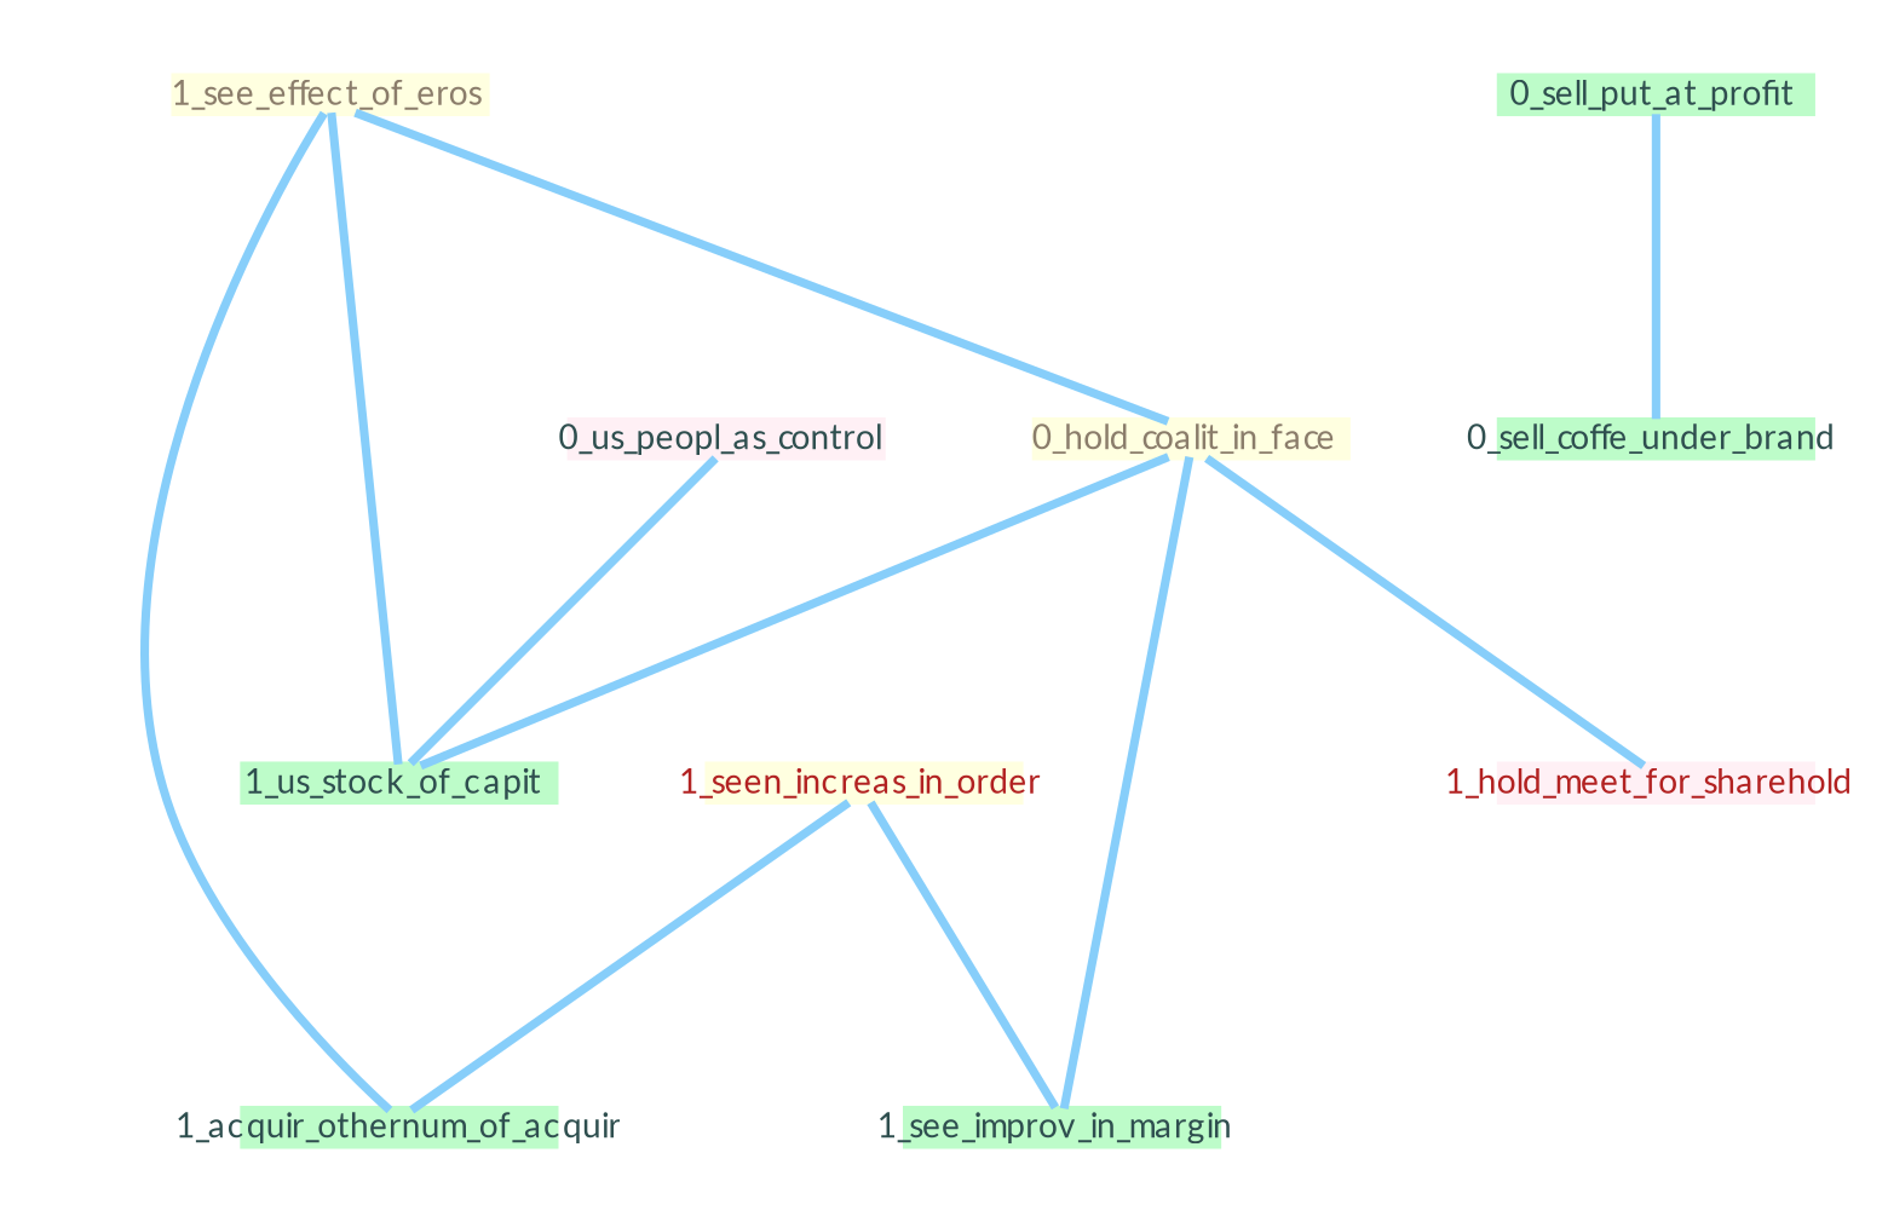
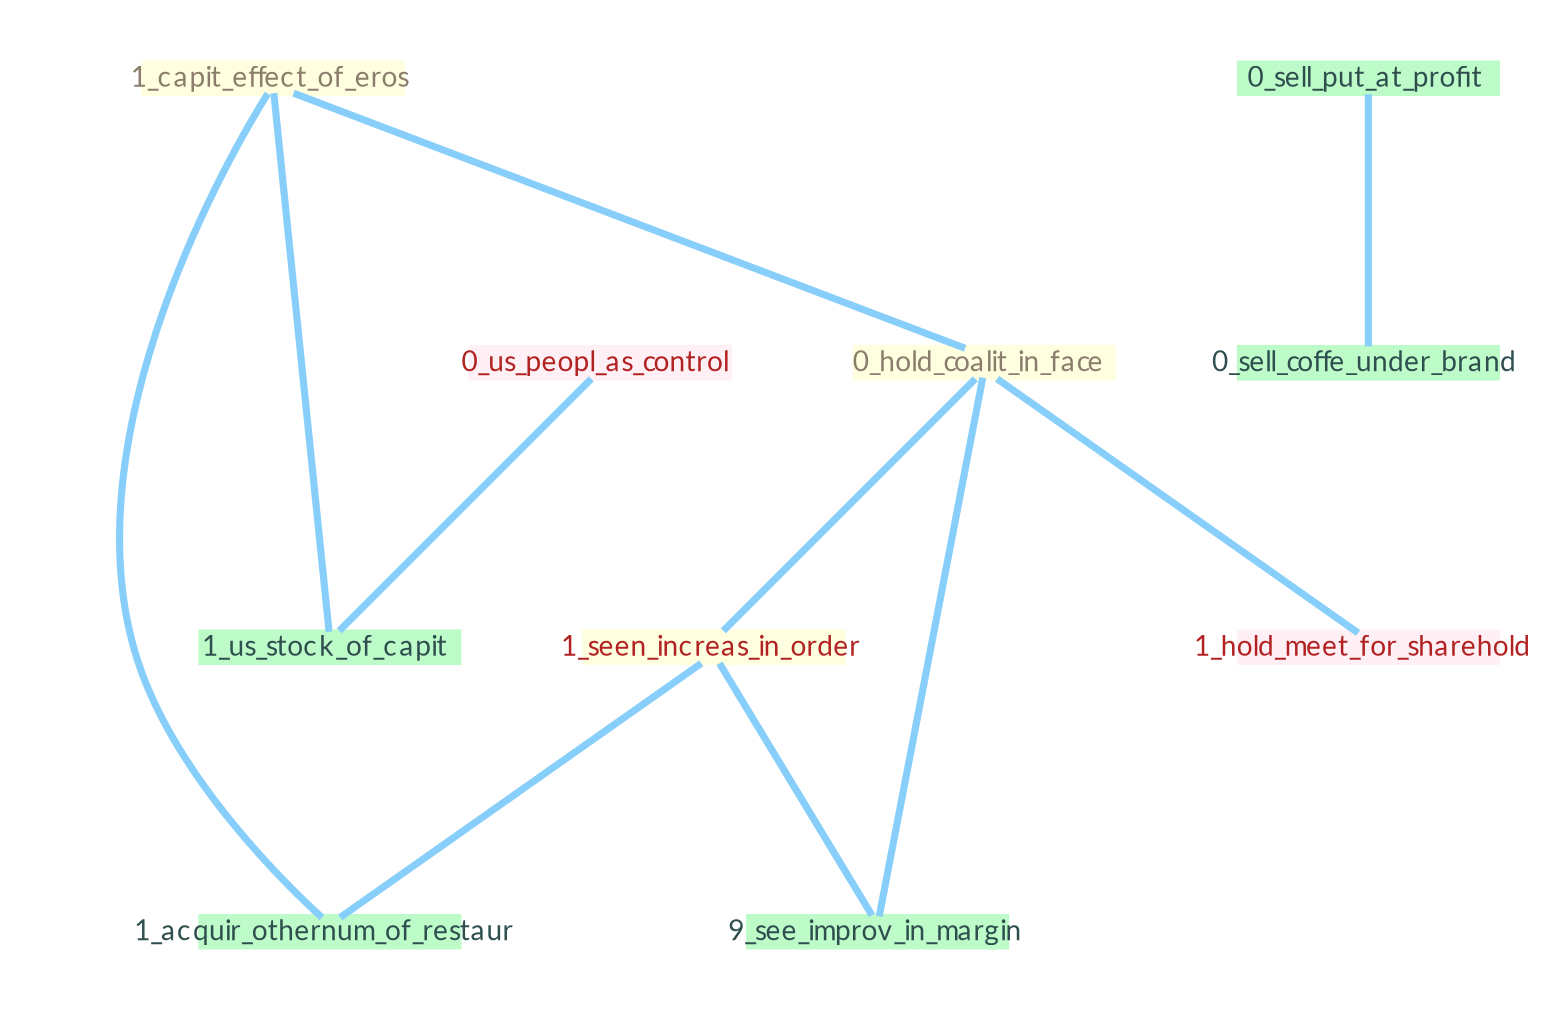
  graph {
    fontname=Lato
    node [color="#BDFCC9" fixedsize=true fontcolor="#2f4f4f" fontname=Lato fontsize=4 shape=polygon style=filled]
    edge [color="#87cefa" fontname=Lato w=1]
-   "1_see_effect_of_eros " [color="#ffffe0" fontcolor="#8b7d6b" height=.06 width=.5]
+   "1_see_effect_of_eros " [color="#ffffe0" fontcolor="#8b7d6b" height=.06 width=.5 label="1_capit_effect_of_eros"]
    "0_hold_coalit_in_face " [color="#ffffe0" fontcolor="#8b7d6b" height=.06 width=.5]
    "1_seen_increas_in_order " [color="#ffffe0" fontcolor="#b22222" height=.06 width=.5]
-   "0_us_peopl_as_control " [color="#fff0f5" height=.06 width=.5]
+   "0_us_peopl_as_control " [color="#fff0f5" fontcolor="#b22222" height=.06 width=.5]
    "1_hold_meet_for_sharehold " [color="#fff0f5" fontcolor="#b22222" height=.06 width=.5]
    "1_us_stock_of_capit " [height=.06 width=.5]
-   "1_acquir_othernum_of_restaur " [height=.06 width=.5 label="1_acquir_othernum_of_acquir"]
-   "1_see_improv_in_margin " [height=.06 width=.5]
+   "1_acquir_othernum_of_restaur " [height=.06 width=.5]
+   "1_see_improv_in_margin " [height=.06 width=.5 label="9_see_improv_in_margin"]
    "0_sell_put_at_profit " [height=.06 width=.5]
    "0_sell_coffe_under_brand " [height=.06 width=.5]
    subgraph sub_1 {
      "1_see_effect_of_eros "
      "0_hold_coalit_in_face "
      "1_seen_increas_in_order "
    }
    subgraph sub_2 {
      "0_us_peopl_as_control "
      "1_hold_meet_for_sharehold "
    }
    "1_see_effect_of_eros " -- "0_hold_coalit_in_face "
    "1_see_effect_of_eros " -- "1_us_stock_of_capit "
    "1_see_effect_of_eros " -- "1_acquir_othernum_of_restaur "
-   "0_hold_coalit_in_face " -- "1_us_stock_of_capit "
+   "0_hold_coalit_in_face " -- "1_seen_increas_in_order "
    "0_hold_coalit_in_face " -- "1_hold_meet_for_sharehold "
    "0_hold_coalit_in_face " -- "1_see_improv_in_margin "
    "1_seen_increas_in_order " -- "1_acquir_othernum_of_restaur "
    "1_seen_increas_in_order " -- "1_see_improv_in_margin "
    "0_us_peopl_as_control " -- "1_us_stock_of_capit "
    "0_sell_put_at_profit " -- "0_sell_coffe_under_brand "
  }
